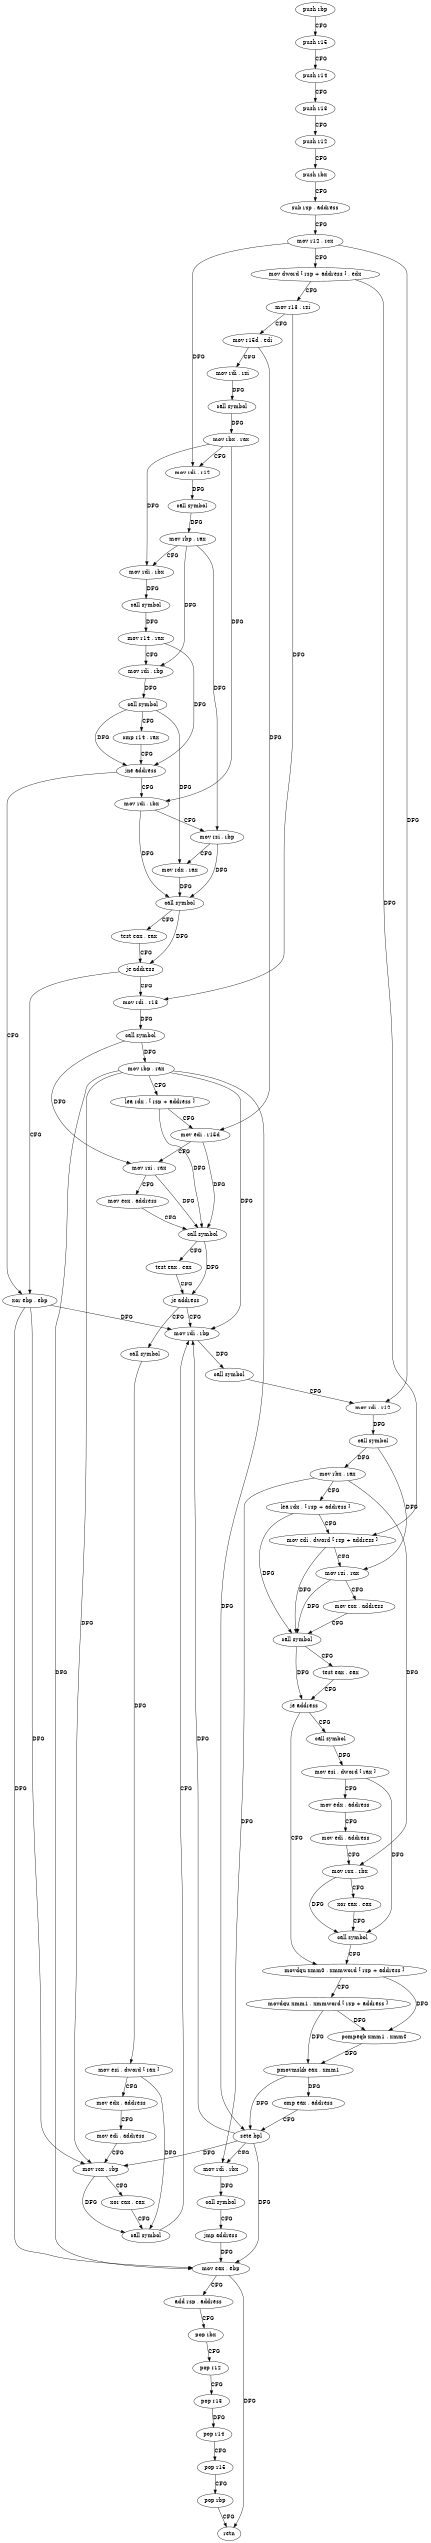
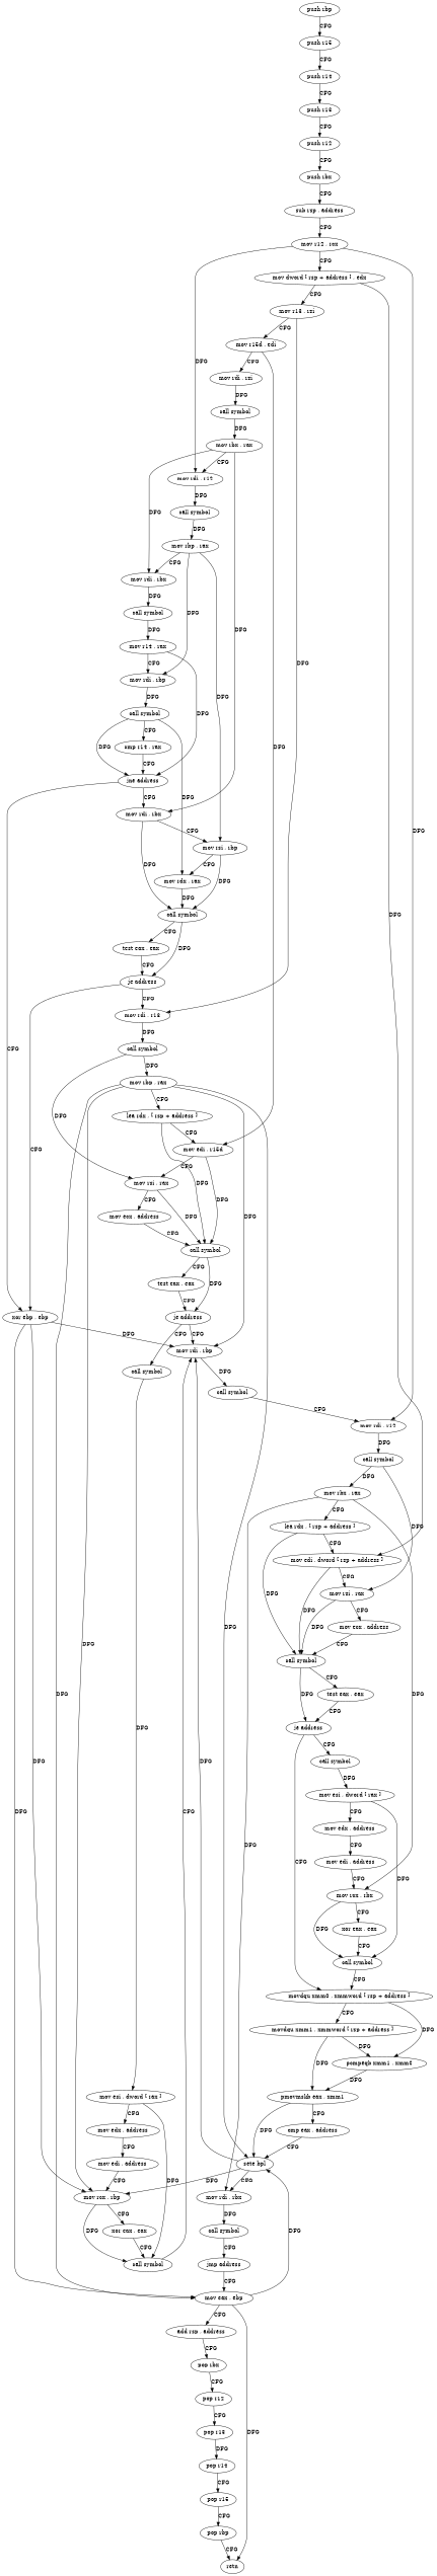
  digraph {
    n1 [label="push rbp"]
    n2 [label="push r15"]
    n3 [label="push r14"]
    n4 [label="push r13"]
    n5 [label="push r12"]
    n6 [label="push rbx"]
    n7 [label="sub rsp , address"]
    n8 [label="mov r12 , rcx"]
    n9 [label="mov dword [ rsp + address ] , edx"]
    n10 [label="mov rdi , r12"]
    n11 [label="mov rdi , r12"]
    n12 [label="mov r13 , rsi"]
    n13 [label="mov edi , dword [ rsp + address ]"]
    n14 [label="call symbol"]
    n15 [label="call symbol"]
    n16 [label="mov r15d , edi"]
    n17 [label="mov rdi , r13"]
    n18 [label="mov rsi , rax"]
    n19 [label="call symbol"]
    n20 [label="mov rdi , rsi"]
    n21 [label="mov edi , r15d"]
    n22 [label="call symbol"]
    n23 [label="call symbol"]
    n24 [label="mov rsi , rax"]
    n25 [label="call symbol"]
    n26 [label="mov rbx , rax"]
    n27 [label="mov rdi , rbx"]
    n28 [label="mov rdi , rbx"]
    n29 [label="call symbol"]
    n30 [label="mov rsi , rbp"]
    n31 [label="call symbol"]
    n32 [label="mov rbp , rax"]
    n33 [label="mov rdi , rbp"]
    n34 [label="call symbol"]
    n35 [label="mov rdx , rax"]
    n36 [label="mov r14 , rax"]
    n37 [label="jne address"]
    n38 [label="xor ebp , ebp"]
    n39 [label="cmp r14 , rax"]
    n40 [label="mov eax , ebp"]
    n41 [label="mov rdi , rbp"]
    n42 [label="mov rcx , rbp"]
    n43 [label="add rsp , address"]
    n44 [label=retn]
    n45 [label="call symbol"]
    n46 [label="call symbol"]
    n47 [label="xor eax , eax"]
    n48 [label="sete bpl"]
    n49 [label="mov rdi , rbx"]
    n50 [label="test eax , eax"]
    n51 [label="je address"]
    n52 [label="pop rbx"]
    n53 [label="mov rbp , rax"]
    n54 [label="lea rdx , [ rsp + address ]"]
    n55 [label="mov ecx , address"]
    n56 [label="test eax , eax"]
    n57 [label="je address"]
    n58 [label="call symbol"]
    n59 [label="mov esi , dword [ rax ]"]
    n60 [label="mov edx , address"]
    n61 [label="mov rbx , rax"]
    n62 [label="lea rdx , [ rsp + address ]"]
    n63 [label="mov rcx , rbx"]
    n64 [label="mov ecx , address"]
    n65 [label="call symbol"]
    n66 [label="call symbol"]
    n67 [label="xor eax , eax"]
    n68 [label="test eax , eax"]
    n69 [label="je address"]
    n70 [label="movdqu xmm0 , xmmword [ rsp + address ]"]
    n71 [label="call symbol"]
    n72 [label="movdqu xmm1 , xmmword [ rsp + address ]"]
    n73 [label="pcmpeqb xmm1 , xmm0"]
    n74 [label="mov esi , dword [ rax ]"]
    n75 [label="pmovmskb eax , xmm1"]
    n76 [label="mov edx , address"]
    n77 [label="mov edi , address"]
    n78 [label="cmp eax , address"]
    n79 [label="jmp address"]
    n80 [label="mov edi , address"]
    n81 [label="pop r12"]
    n82 [label="pop r13"]
    n83 [label="pop r14"]
    n84 [label="pop r15"]
    n85 [label="pop rbp"]
    n1 -> n2 [label=CFG]
    n2 -> n3 [label=CFG]
    n3 -> n4 [label=CFG]
    n4 -> n5 [label=CFG]
    n5 -> n6 [label=CFG]
    n6 -> n7 [label=CFG]
    n7 -> n8 [label=CFG]
    n8 -> n9 [label=CFG]
    n8 -> n10 [label=DFG]
    n8 -> n11 [label=DFG]
    n9 -> n12 [label=CFG]
    n9 -> n13 [label=DFG]
    n10 -> n14 [label=DFG]
    n11 -> n15 [label=DFG]
    n12 -> n16 [label=CFG]
    n12 -> n17 [label=DFG]
    n13 -> n18 [label=CFG]
    n13 -> n19 [label=DFG]
    n14 -> n32 [label=DFG]
    n15 -> n18 [label=DFG]
    n15 -> n61 [label=DFG]
    n16 -> n20 [label=CFG]
    n16 -> n21 [label=DFG]
    n17 -> n22 [label=DFG]
    n18 -> n19 [label=DFG]
    n18 -> n64 [label=CFG]
    n19 -> n68 [label=CFG]
    n19 -> n69 [label=DFG]
    n20 -> n23 [label=DFG]
    n21 -> n24 [label=CFG]
    n21 -> n25 [label=DFG]
    n22 -> n24 [label=DFG]
    n22 -> n53 [label=DFG]
    n23 -> n26 [label=DFG]
    n24 -> n25 [label=DFG]
    n24 -> n55 [label=CFG]
    n25 -> n56 [label=CFG]
    n25 -> n57 [label=DFG]
    n26 -> n10 [label=CFG]
    n26 -> n27 [label=DFG]
    n26 -> n28 [label=DFG]
    n27 -> n29 [label=DFG]
    n28 -> n30 [label=CFG]
    n28 -> n31 [label=DFG]
    n29 -> n36 [label=DFG]
    n30 -> n31 [label=DFG]
    n30 -> n35 [label=CFG]
    n31 -> n50 [label=CFG]
    n31 -> n51 [label=DFG]
    n32 -> n27 [label=CFG]
    n32 -> n30 [label=DFG]
    n32 -> n33 [label=DFG]
    n33 -> n34 [label=DFG]
    n34 -> n35 [label=DFG]
    n34 -> n37 [label=DFG]
    n34 -> n39 [label=CFG]
    n35 -> n31 [label=DFG]
    n36 -> n33 [label=CFG]
    n36 -> n37 [label=DFG]
    n37 -> n28 [label=CFG]
    n37 -> n38 [label=CFG]
    n38 -> n40 [label=DFG]
    n38 -> n41 [label=DFG]
    n38 -> n42 [label=DFG]
    n39 -> n37 [label=CFG]
    n40 -> n43 [label=CFG]
    n40 -> n44 [label=DFG]
    n41 -> n45 [label=DFG]
    n42 -> n46 [label=DFG]
    n42 -> n47 [label=CFG]
    n43 -> n52 [label=CFG]
    n45 -> n11 [label=CFG]
    n46 -> n41 [label=CFG]
    n47 -> n46 [label=CFG]
-   n48 -> n40 [label=DFG]
+   n40 -> n48 [label=DFG]
    n48 -> n41 [label=DFG]
    n48 -> n42 [label=DFG]
    n48 -> n49 [label=CFG]
    n49 -> n65 [label=DFG]
    n50 -> n51 [label=CFG]
    n51 -> n17 [label=CFG]
    n51 -> n38 [label=CFG]
    n52 -> n81 [label=CFG]
    n53 -> n40 [label=DFG]
    n53 -> n41 [label=DFG]
    n53 -> n42 [label=DFG]
    n53 -> n48 [label=DFG]
    n53 -> n54 [label=CFG]
    n54 -> n21 [label=CFG]
    n54 -> n25 [label=DFG]
    n55 -> n25 [label=CFG]
    n56 -> n57 [label=CFG]
    n57 -> n41 [label=CFG]
    n57 -> n58 [label=CFG]
    n58 -> n59 [label=DFG]
    n59 -> n46 [label=DFG]
    n59 -> n60 [label=CFG]
    n60 -> n77 [label=CFG]
    n61 -> n49 [label=DFG]
    n61 -> n62 [label=CFG]
    n61 -> n63 [label=DFG]
    n62 -> n13 [label=CFG]
    n62 -> n19 [label=DFG]
    n63 -> n66 [label=DFG]
    n63 -> n67 [label=CFG]
    n64 -> n19 [label=CFG]
    n65 -> n79 [label=CFG]
    n66 -> n70 [label=CFG]
    n67 -> n66 [label=CFG]
    n68 -> n69 [label=CFG]
    n69 -> n70 [label=CFG]
    n69 -> n71 [label=CFG]
    n70 -> n72 [label=CFG]
    n70 -> n73 [label=DFG]
    n71 -> n74 [label=DFG]
    n72 -> n73 [label=DFG]
    n72 -> n75 [label=DFG]
    n73 -> n75 [label=DFG]
    n74 -> n66 [label=DFG]
    n74 -> n76 [label=CFG]
    n75 -> n48 [label=DFG]
-   n75 -> n78 [label=DFG]
+   n75 -> n78 [label=CFG]
    n76 -> n80 [label=CFG]
    n77 -> n42 [label=CFG]
    n78 -> n48 [label=CFG]
-   n79 -> n40 [label=DFG]
+   n79 -> n40 [label=CFG]
    n80 -> n63 [label=CFG]
    n81 -> n82 [label=CFG]
    n82 -> n83 [label=DFG]
    n83 -> n84 [label=CFG]
    n84 -> n85 [label=CFG]
    n85 -> n44 [label=CFG]
  }
